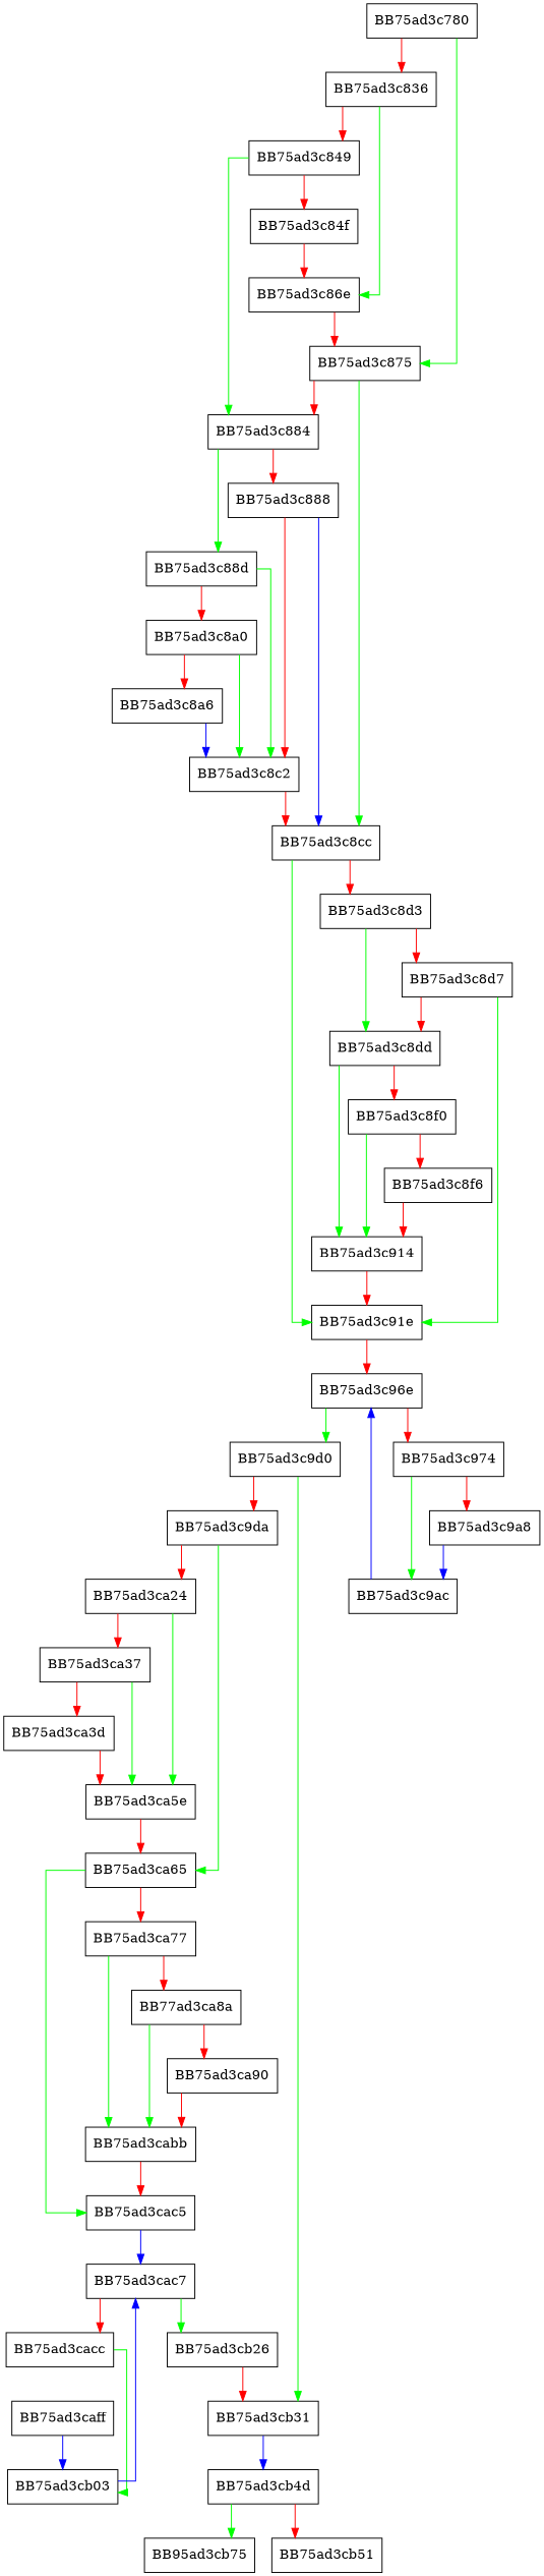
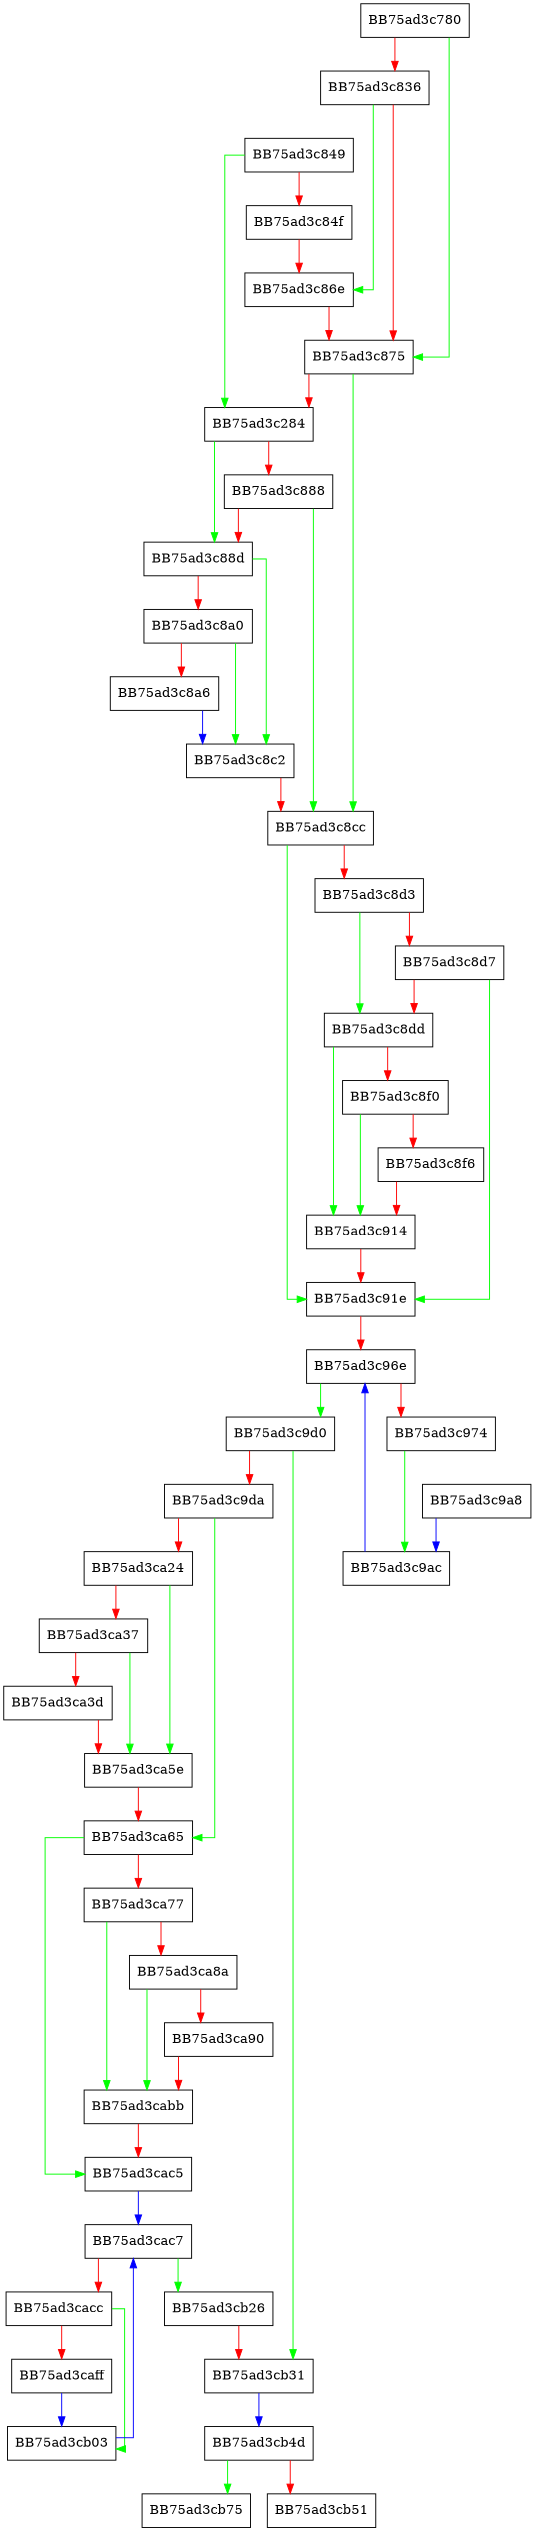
  digraph {
    splines=ortho
    node [shape=box]
    edge [color=red]
    BB75ad3c780
    BB75ad3c875
    BB75ad3c836
    BB75ad3c8cc
-   BB75ad3c884
+   BB75ad3c884 [label=BB75ad3c284]
    BB75ad3c86e
    BB75ad3c849
    BB75ad3c91e
    BB75ad3c8d3
    BB75ad3c88d
    BB75ad3c888
    BB75ad3c84f
    BB75ad3c96e
    BB75ad3c8dd
    BB75ad3c8d7
    BB75ad3c8c2
    BB75ad3c8a0
    BB75ad3c8a6
    BB75ad3c9d0
    BB75ad3c974
    BB75ad3c914
    BB75ad3c8f0
    BB75ad3c8f6
    BB75ad3cb31
    BB75ad3c9da
    BB75ad3c9ac
    BB75ad3c9a8
    BB75ad3cb4d
    BB75ad3ca65
    BB75ad3ca24
-   BB75ad3cb75 [label=BB95ad3cb75]
+   BB75ad3cb75
    BB75ad3cb51
    BB75ad3cac5
    BB75ad3ca77
    BB75ad3ca5e
    BB75ad3ca37
    BB75ad3cac7
    BB75ad3cabb
-   BB75ad3ca8a [label=BB77ad3ca8a]
+   BB75ad3ca8a
    BB75ad3ca3d
    BB75ad3cb26
    BB75ad3cacc
    BB75ad3ca90
    BB75ad3cb03
    BB75ad3caff
    BB75ad3c780 -> BB75ad3c875 [color=green]
    BB75ad3c780 -> BB75ad3c836
    BB75ad3c875 -> BB75ad3c8cc [color=green]
    BB75ad3c875 -> BB75ad3c884
    BB75ad3c836 -> BB75ad3c86e [color=green]
-   BB75ad3c836 -> BB75ad3c849
+   BB75ad3c836 -> BB75ad3c875
    BB75ad3c8cc -> BB75ad3c91e [color=green]
    BB75ad3c8cc -> BB75ad3c8d3
    BB75ad3c884 -> BB75ad3c88d [color=green]
    BB75ad3c884 -> BB75ad3c888
    BB75ad3c86e -> BB75ad3c875
    BB75ad3c849 -> BB75ad3c884 [color=green]
    BB75ad3c849 -> BB75ad3c84f
    BB75ad3c91e -> BB75ad3c96e
    BB75ad3c8d3 -> BB75ad3c8dd [color=green]
    BB75ad3c8d3 -> BB75ad3c8d7
    BB75ad3c88d -> BB75ad3c8c2 [color=green]
    BB75ad3c88d -> BB75ad3c8a0
-   BB75ad3c888 -> BB75ad3c8cc [color=blue]
-   BB75ad3c888 -> BB75ad3c8c2
+   BB75ad3c888 -> BB75ad3c8cc [color=green]
+   BB75ad3c888 -> BB75ad3c88d
    BB75ad3c84f -> BB75ad3c86e
    BB75ad3c96e -> BB75ad3c9d0 [color=green]
    BB75ad3c96e -> BB75ad3c974
    BB75ad3c8dd -> BB75ad3c914 [color=green]
    BB75ad3c8dd -> BB75ad3c8f0
    BB75ad3c8d7 -> BB75ad3c91e [color=green]
    BB75ad3c8d7 -> BB75ad3c8dd
    BB75ad3c8c2 -> BB75ad3c8cc
    BB75ad3c8a0 -> BB75ad3c8c2 [color=green]
    BB75ad3c8a0 -> BB75ad3c8a6
    BB75ad3c8a6 -> BB75ad3c8c2 [color=blue]
    BB75ad3c9d0 -> BB75ad3cb31 [color=green]
    BB75ad3c9d0 -> BB75ad3c9da
    BB75ad3c974 -> BB75ad3c9ac [color=green]
-   BB75ad3c974 -> BB75ad3c9a8
    BB75ad3c914 -> BB75ad3c91e
    BB75ad3c8f0 -> BB75ad3c914 [color=green]
    BB75ad3c8f0 -> BB75ad3c8f6
    BB75ad3c8f6 -> BB75ad3c914
    BB75ad3cb31 -> BB75ad3cb4d [color=blue]
    BB75ad3c9da -> BB75ad3ca65 [color=green]
    BB75ad3c9da -> BB75ad3ca24
    BB75ad3c9ac -> BB75ad3c96e [color=blue]
    BB75ad3c9a8 -> BB75ad3c9ac [color=blue]
    BB75ad3cb4d -> BB75ad3cb75 [color=green]
    BB75ad3cb4d -> BB75ad3cb51
    BB75ad3ca65 -> BB75ad3cac5 [color=green]
    BB75ad3ca65 -> BB75ad3ca77
    BB75ad3ca24 -> BB75ad3ca5e [color=green]
    BB75ad3ca24 -> BB75ad3ca37
    BB75ad3cac5 -> BB75ad3cac7 [color=blue]
    BB75ad3ca77 -> BB75ad3cabb [color=green]
    BB75ad3ca77 -> BB75ad3ca8a
    BB75ad3ca5e -> BB75ad3ca65
    BB75ad3ca37 -> BB75ad3ca5e [color=green]
    BB75ad3ca37 -> BB75ad3ca3d
    BB75ad3cac7 -> BB75ad3cb26 [color=green]
    BB75ad3cac7 -> BB75ad3cacc
    BB75ad3cabb -> BB75ad3cac5
    BB75ad3ca8a -> BB75ad3cabb [color=green]
    BB75ad3ca8a -> BB75ad3ca90
    BB75ad3ca3d -> BB75ad3ca5e
    BB75ad3cb26 -> BB75ad3cb31
    BB75ad3cacc -> BB75ad3cb03 [color=green]
+   BB75ad3cacc -> BB75ad3caff
    BB75ad3ca90 -> BB75ad3cabb
    BB75ad3cb03 -> BB75ad3cac7 [color=blue]
    BB75ad3caff -> BB75ad3cb03 [color=blue]
  }
